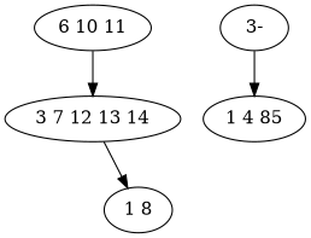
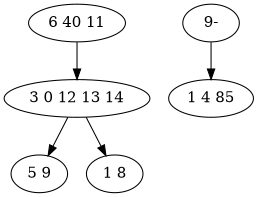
  digraph {
-   n1 [label="6 10 11"]
-   n2 [label="3 7 12 13 14"]
+   n1 [label="6 40 11"]
+   n2 [label="3 0 12 13 14"]
+   n3 [label="5 9"]
    n4 [label="1 8"]
-   n5 [label="3-"]
+   n5 [label="9-"]
    n6 [label="1 4 85"]
    n1 -> n2
+   n2 -> n3
    n2 -> n4
    n5 -> n6
  }
